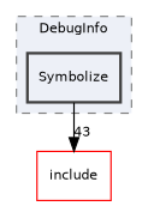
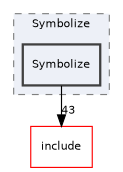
  digraph {
    compound=true
    node [fillcolor="#edf0f7" fontname=Helvetica fontsize=10 shape=box]
    n1 [color=grey25 label=Symbolize style="filled,bold,"]
    n2 [color=red label=include]
    subgraph cluster_1 {
      bgcolor="#edf0f7"
      fontname=Helvetica
      fontsize=10
-     label=DebugInfo
+     label=Symbolize
      pencolor=grey50
      style="filled,dashed,"
      n1
    }
    n1 -> n2 [fontname=Helvetica fontsize=10 headlabel=43 labeldistance=1.5 labelfontname=Helvetica labelfontsize=10]
  }
